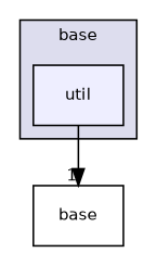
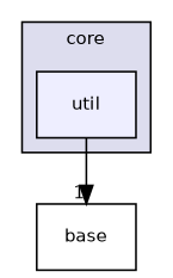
  digraph {
    compound=true
    node [fontname=Helvetica fontsize=10 shape=box]
    n1 [fillcolor="#eeeeff" label=util pencolor=black style=filled]
    n2 [label=base]
    subgraph cluster_1 {
      bgcolor="#ddddee"
      fontname=Helvetica
      fontsize=10
-     label=base
+     label=core
      pencolor=black
      n1
    }
    n1 -> n2 [headlabel=1 labeldistance=1.5 labelfontname=Helvetica labelfontsize=10]
  }
